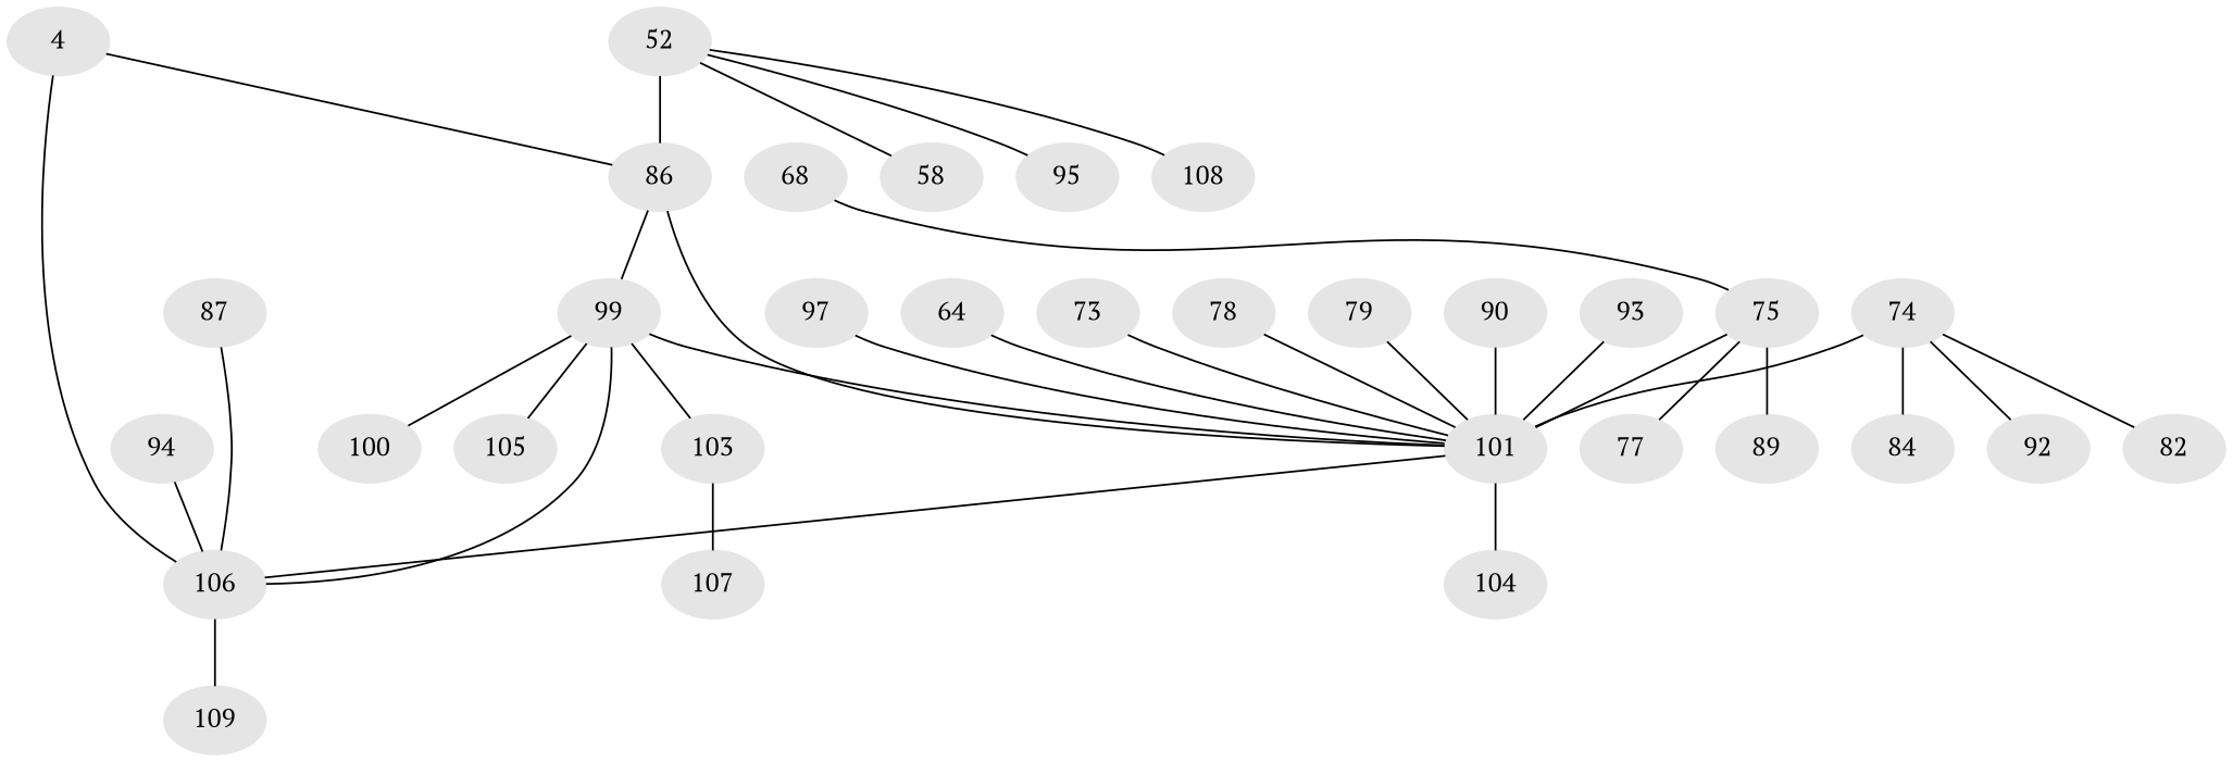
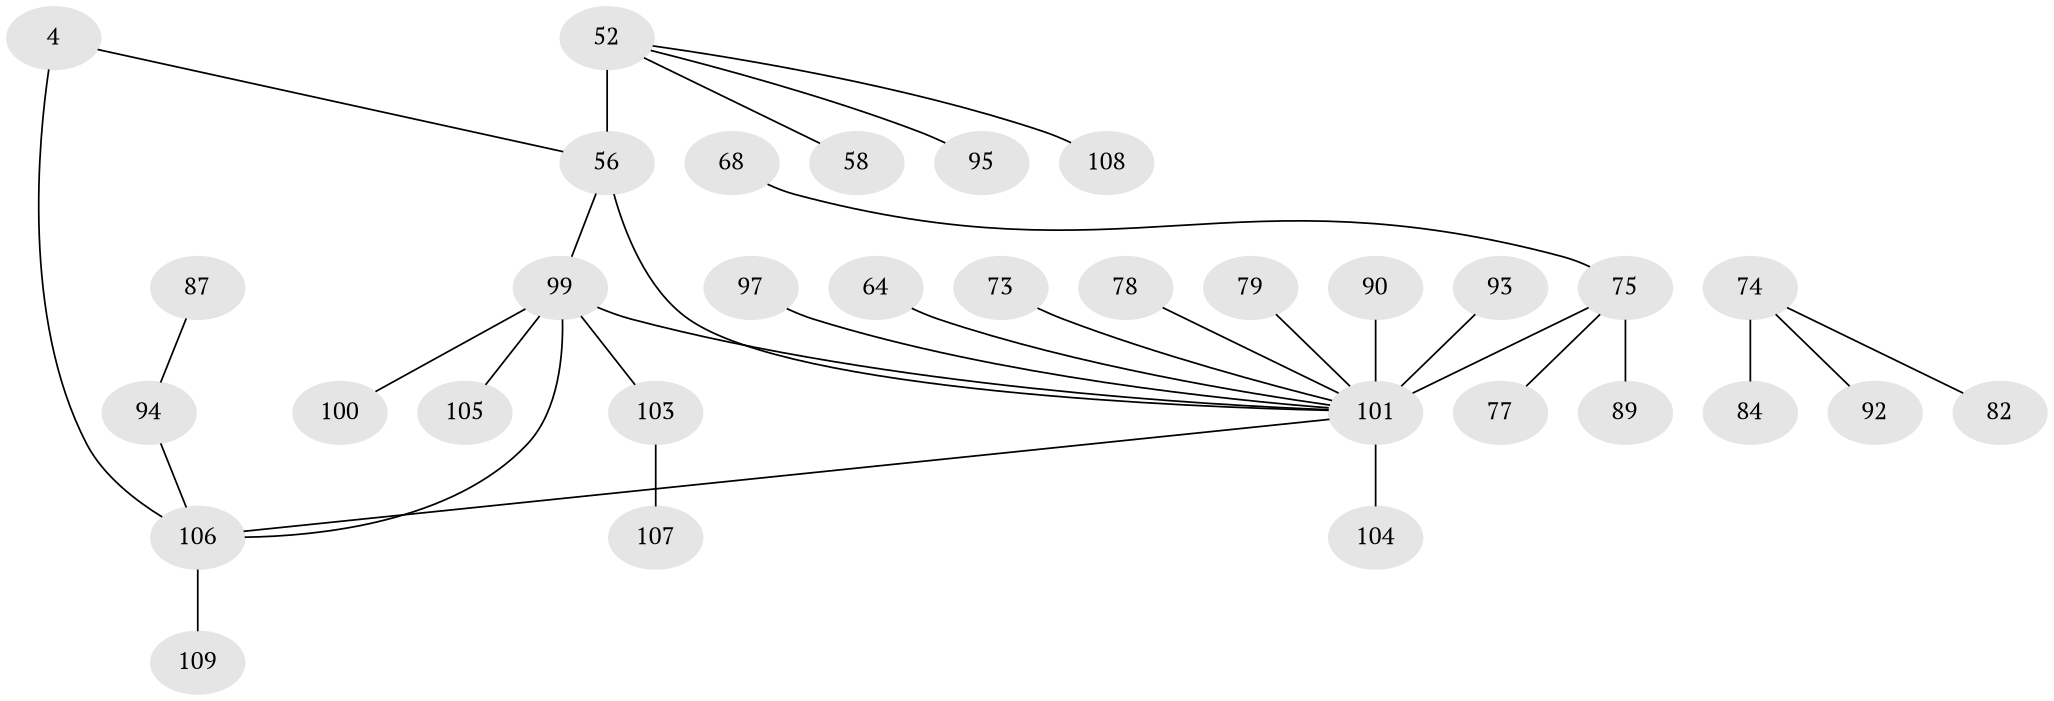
  graph {
    fontname="PT Serif"
    node [color=gray90 fontname="PT Serif" style=filled]
    edge [fontname="PT Serif"]
    4 [super="+3"]
-   86 [super="+66+49"]
+   86 [super="+66+49" label=56]
    106 [super="+47+5+29+39+45+51+63+76+81+84"]
    101 [super="+96+62+9+7+14+32+33+44"]
    99 [super="+98"]
    109
    52 [super="+31+38+34+41"]
    58
    95
    108
    104 [super="+88"]
    64
    75 [super="+59+15+67"]
    77
    89
    68
    73
    74 [super="+10+28+54+56+57"]
    82
    n20 [label=84 super="+36"]
    92
    78
    79
    103 [super="+80+23+85+102"]
    100
    105
    107
    87 [super="+55"]
    90
    93
    94
    97 [super="+71"]
    4 -- 86 [weight=2]
    4 -- 106 [weight=6]
    86 -- 101 [weight=2]
    86 -- 99
    106 -- 109
    101 -- 106 [weight=3]
    101 -- 104 [weight=2]
    99 -- 106 [weight=3]
    99 -- 101 [weight=3]
    99 -- 103 [weight=6]
    99 -- 100
    99 -- 105
    52 -- 86 [weight=7]
    52 -- 58
    52 -- 95
    52 -- 108
    64 -- 101
    75 -- 101 [weight=8]
    75 -- 77
    75 -- 89
    68 -- 75
    73 -- 101
-   74 -- 101 [weight=7]
    74 -- 82
    74 -- n20
    74 -- 92
    78 -- 101
    79 -- 101
    103 -- 107
-   87 -- 106
+   87 -- 94
    90 -- 101
    93 -- 101
    94 -- 106
    97 -- 101
  }
